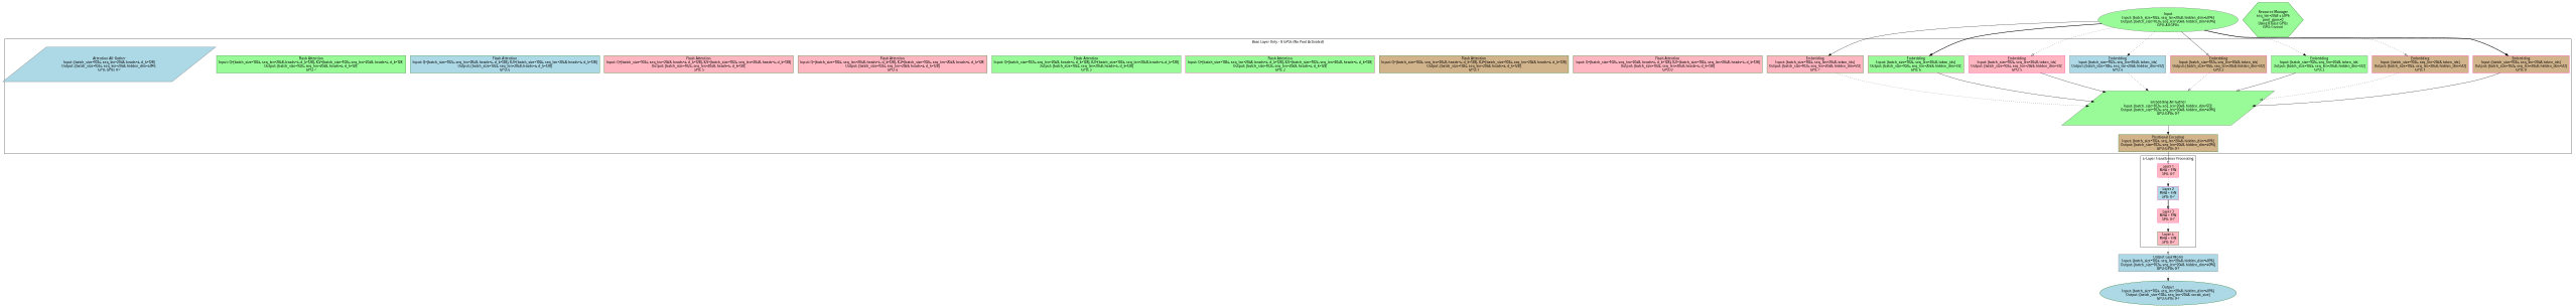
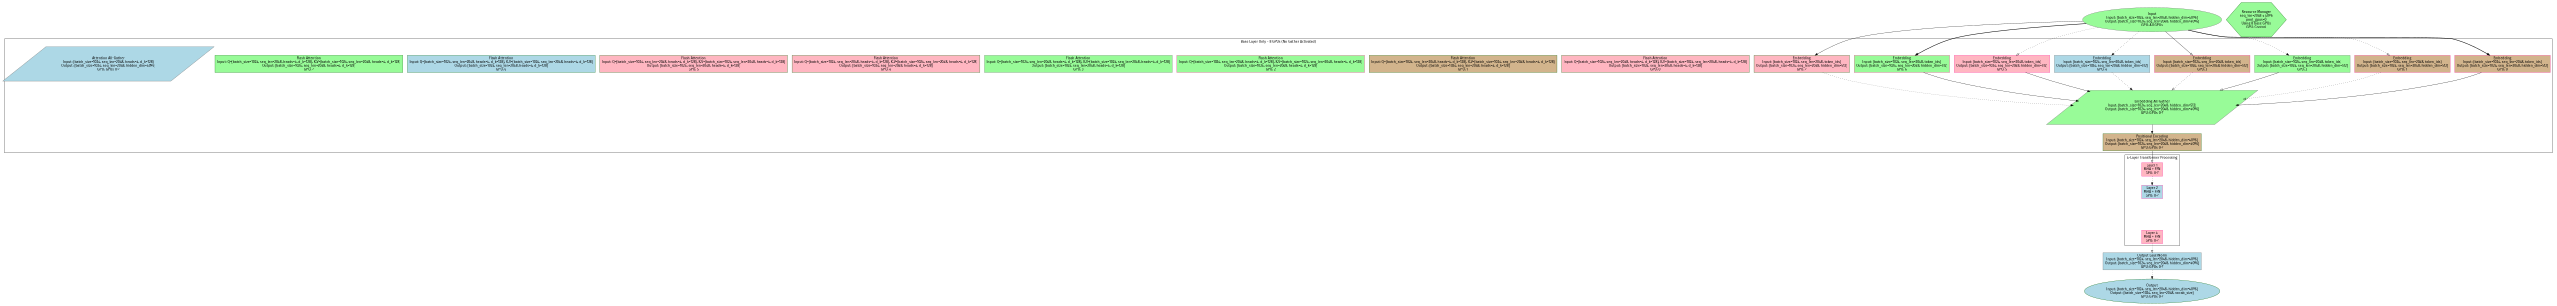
  digraph {
    fontname="Fira Sans"
    rankdir=TB
    node [color=deeppink fillcolor=palegreen fontname="Fira Sans" shape=rectangle style=filled]
    edge [arrowhead=normal fontname="Fira Sans" style=dotted]
    n1 [fillcolor=tan label="Embedding\nInput: [batch_size=1024, seq_len=2048, token_ids]\nOutput: [batch_size=1024, seq_len=2048, hidden_dim=512]\nGPU: 0"]
    n2 [fillcolor=tan label="Embedding\nInput: [batch_size=1024, seq_len=2048, token_ids]\nOutput: [batch_size=1024, seq_len=2048, hidden_dim=512]\nGPU: 1"]
    n3 [color=gray40 label="Embedding\nInput: [batch_size=1024, seq_len=2048, token_ids]\nOutput: [batch_size=1024, seq_len=2048, hidden_dim=512]\nGPU: 2"]
    n4 [fillcolor=tan label="Embedding\nInput: [batch_size=1024, seq_len=2048, token_ids]\nOutput: [batch_size=1024, seq_len=2048, hidden_dim=512]\nGPU: 3"]
    n5 [color=gray40 fillcolor=lightblue label="Embedding\nInput: [batch_size=1024, seq_len=2048, token_ids]\nOutput: [batch_size=1024, seq_len=2048, hidden_dim=512]\nGPU: 4"]
    n6 [fillcolor=lightpink label="Embedding\nInput: [batch_size=1024, seq_len=2048, token_ids]\nOutput: [batch_size=1024, seq_len=2048, hidden_dim=512]\nGPU: 5"]
    n7 [label="Embedding\nInput: [batch_size=1024, seq_len=2048, token_ids]\nOutput: [batch_size=1024, seq_len=2048, hidden_dim=512]\nGPU: 6"]
    n8 [color=darkgreen fillcolor=lightpink label="Embedding\nInput: [batch_size=1024, seq_len=2048, token_ids]\nOutput: [batch_size=1024, seq_len=2048, hidden_dim=512]\nGPU: 7"]
    n9 [color=gray40 label="Embedding All-Gather\nInput: [batch_size=1024, seq_len=2048, hidden_dim=512]\nOutput: [batch_size=1024, seq_len=2048, hidden_dim=4096]\nGPU: GPUs 0-7" shape=parallelogram]
    n10 [color=darkgreen fillcolor=tan label="Positional Encoding\nInput: [batch_size=1024, seq_len=2048, hidden_dim=4096]\nOutput: [batch_size=1024, seq_len=2048, hidden_dim=4096]\nGPU: GPUs 0-7"]
    n11 [color=darkgreen fillcolor=lightpink label="Flash Attention\nInput: Q=[batch_size=1024, seq_len=2048, heads=4, d_k=128], K,V=[batch_size=1024, seq_len=2048, heads=4, d_k=128]\nOutput: [batch_size=1024, seq_len=2048, heads=4, d_k=128]\nGPU: 0"]
    n12 [color=darkgreen fillcolor=tan label="Flash Attention\nInput: Q=[batch_size=1024, seq_len=2048, heads=4, d_k=128], K,V=[batch_size=1024, seq_len=2048, heads=4, d_k=128]\nOutput: [batch_size=1024, seq_len=2048, heads=4, d_k=128]\nGPU: 1"]
    n13 [label="Flash Attention\nInput: Q=[batch_size=1024, seq_len=2048, heads=4, d_k=128], K,V=[batch_size=1024, seq_len=2048, heads=4, d_k=128]\nOutput: [batch_size=1024, seq_len=2048, heads=4, d_k=128]\nGPU: 2"]
    n14 [color=gray40 label="Flash Attention\nInput: Q=[batch_size=1024, seq_len=2048, heads=4, d_k=128], K,V=[batch_size=1024, seq_len=2048, heads=4, d_k=128]\nOutput: [batch_size=1024, seq_len=2048, heads=4, d_k=128]\nGPU: 3"]
    n15 [color=darkgreen fillcolor=lightpink label="Flash Attention\nInput: Q=[batch_size=1024, seq_len=2048, heads=4, d_k=128], K,V=[batch_size=1024, seq_len=2048, heads=4, d_k=128]\nOutput: [batch_size=1024, seq_len=2048, heads=4, d_k=128]\nGPU: 4"]
    n16 [color=darkgreen fillcolor=lightpink label="Flash Attention\nInput: Q=[batch_size=1024, seq_len=2048, heads=4, d_k=128], K,V=[batch_size=1024, seq_len=2048, heads=4, d_k=128]\nOutput: [batch_size=1024, seq_len=2048, heads=4, d_k=128]\nGPU: 5"]
    n17 [color=darkgreen fillcolor=lightblue label="Flash Attention\nInput: Q=[batch_size=1024, seq_len=2048, heads=4, d_k=128], K,V=[batch_size=1024, seq_len=2048, heads=4, d_k=128]\nOutput: [batch_size=1024, seq_len=2048, heads=4, d_k=128]\nGPU: 6"]
    n18 [color=darkgreen label="Flash Attention\nInput: Q=[batch_size=1024, seq_len=2048, heads=4, d_k=128], K,V=[batch_size=1024, seq_len=2048, heads=4, d_k=128]\nOutput: [batch_size=1024, seq_len=2048, heads=4, d_k=128]\nGPU: 7"]
    n19 [color=gray40 fillcolor=lightblue label="Attention All-Gather\nInput: [batch_size=1024, seq_len=2048, heads=4, d_k=128]\nOutput: [batch_size=1024, seq_len=2048, hidden_dim=4096]\nGPU: GPUs 0-7" shape=parallelogram]
    n20 [fillcolor=lightpink label="Layer 1\nMHA + FFN\nGPU: 0-7"]
    n21 [fillcolor=lightblue label="Layer 2\nMHA + FFN\nGPU: 0-7"]
-   n22 [fillcolor=lightpink label="Layer 3\nMHA + FFN\nGPU: 0-7"]
-   n23 [color=darkgreen fillcolor=lightpink label="Layer 4\nMHA + FFN\nGPU: 0-7"]
+   n23 [fillcolor=lightpink label="Layer 4\nMHA + FFN\nGPU: 0-7"]
    n24 [color=gray40 fillcolor=lightblue label="Output LayerNorm\nInput: [batch_size=1024, seq_len=2048, hidden_dim=4096]\nOutput: [batch_size=1024, seq_len=2048, hidden_dim=4096]\nGPU: GPUs 0-7"]
    n25 [color=gray40 label="Input\nInput: [batch_size=1024, seq_len=2048, hidden_dim=4096]\nOutput: [batch_size=1024, seq_len=2048, hidden_dim=4096]\nGPU: All GPUs" shape=ellipse]
    n26 [color=darkgreen fillcolor=lightblue label="Output\nInput: [batch_size=1024, seq_len=2048, hidden_dim=4096]\nOutput: [batch_size=1024, seq_len=2048, vocab_size]\nGPU: GPUs 0-7" shape=ellipse]
    n27 [color=darkgreen label="Resource Manager\nseq_len=2048 ≤ 4096\npool_gpus=0\nUsing 8 base GPUs\nGPU: Control" shape=hexagon]
    subgraph cluster_1 {
-     label="Base Layer Only - 8 GPUs (No Pool Activated)"
+     label="Base Layer Only - 8 GPUs (No Gather Activated)"
      n1
      n2
      n3
      n4
      n5
      n6
      n7
      n8
      n9
      n10
      n11
      n12
      n13
      n14
      n15
      n16
      n17
      n18
      n19
    }
    subgraph cluster_2 {
      label="4-Layer Transformer Processing"
      n20
      n21
-     n22
      n23
    }
    n1 -> n9 [style=solid]
    n2 -> n9 [arrowhead=onormal]
    n3 -> n9 [arrowhead=onormal style=solid]
    n4 -> n9 [arrowhead=onormal]
    n5 -> n9
    n6 -> n9 [style=solid]
    n7 -> n9 [style=solid]
    n8 -> n9
    n9 -> n10 [style=solid]
    n10 -> n20 [arrowhead=onormal style=solid]
    n20 -> n21
-   n21 -> n22 [arrowhead=onormal style=bold]
-   n22 -> n23
    n23 -> n24 [arrowhead=onormal]
    n24 -> n26
    n25 -> n1 [style=bold]
    n25 -> n2 [arrowhead=onormal]
    n25 -> n3
    n25 -> n4 [arrowhead=onormal style=solid]
    n25 -> n5
    n25 -> n6 [arrowhead=onormal]
    n25 -> n7 [style=bold]
    n25 -> n8 [style=solid]
  }
